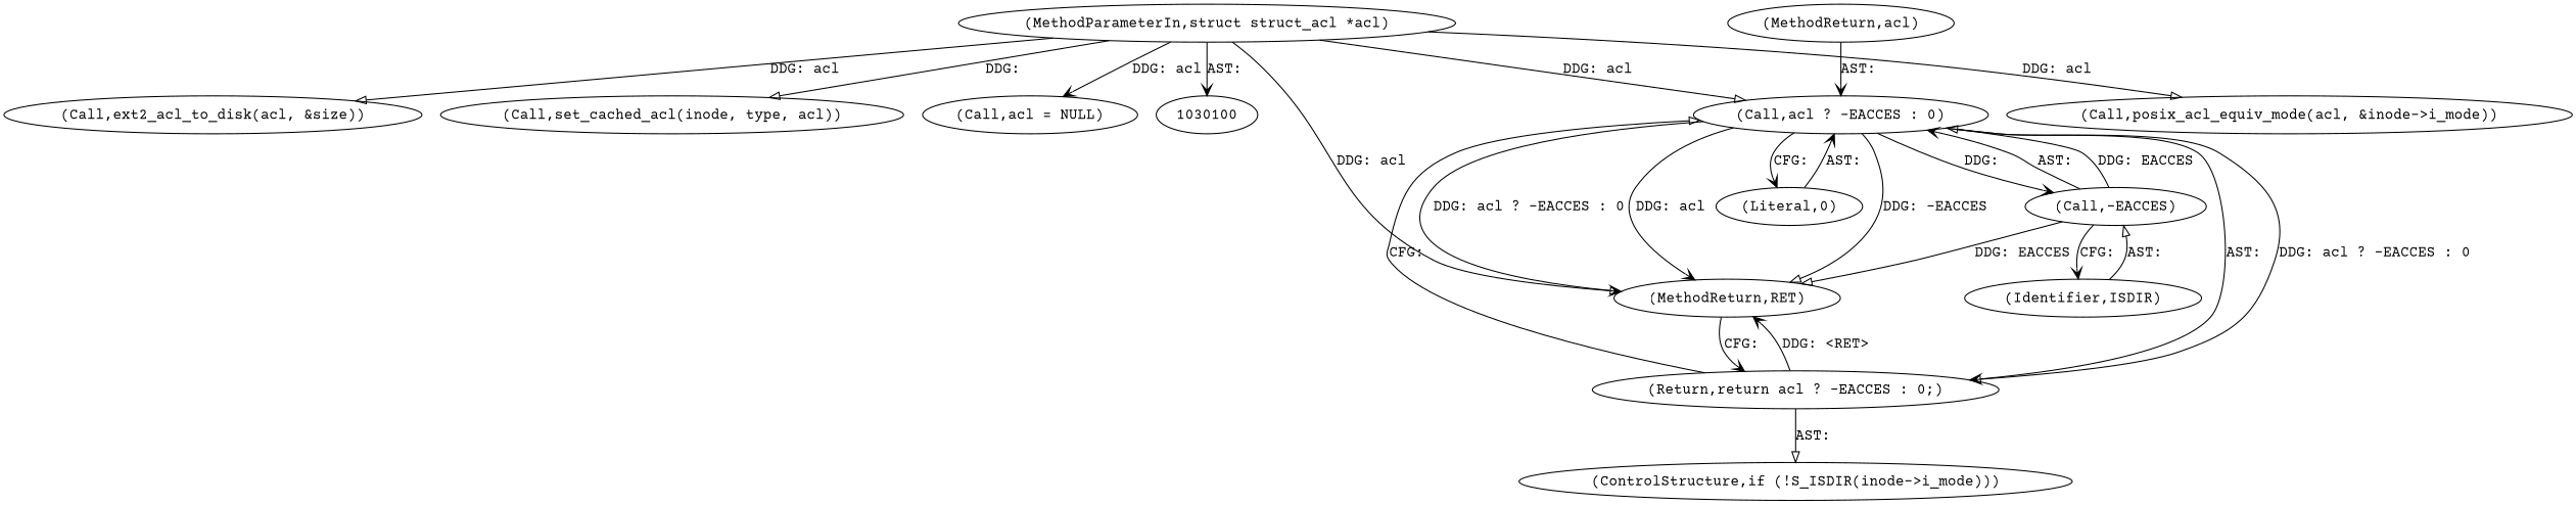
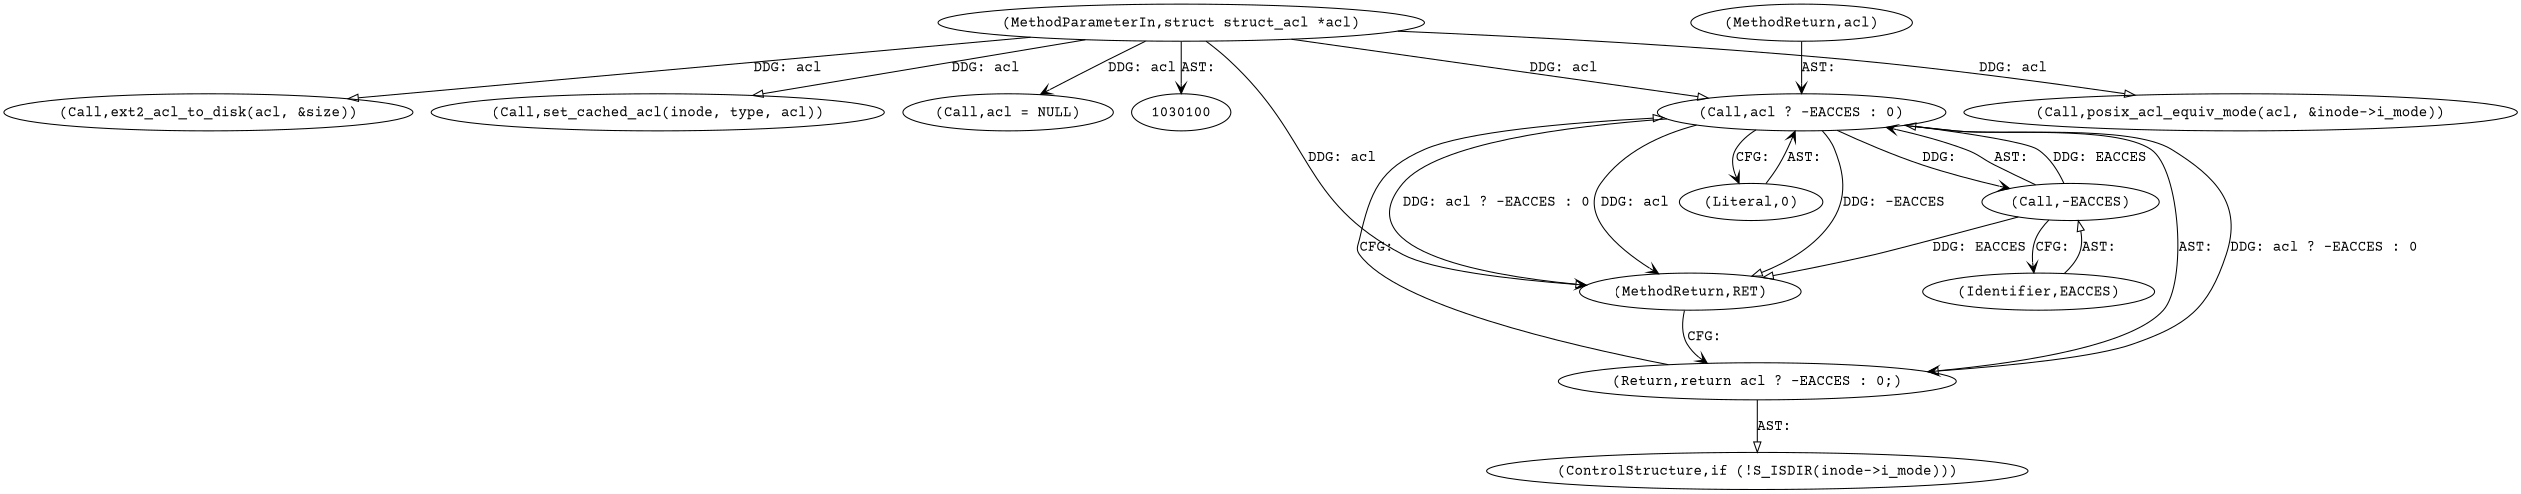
  digraph {
    fontname="Courier Prime"
    node [fontname="Courier Prime"]
    edge [arrowhead=vee fontname="Courier Prime"]
    n1 [label="(Call,acl ? -EACCES : 0)"]
    n2 [label="(Call,-EACCES)"]
    n3 [label="(Return,return acl ? -EACCES : 0;)"]
    n4 [label="(MethodReturn,RET)"]
    n5 [label="(Literal,0)"]
-   n6 [label="(Identifier,ISDIR)"]
+   n6 [label="(Identifier,EACCES)"]
    n7 [label="(ControlStructure,if (!S_ISDIR(inode->i_mode)))"]
    n8 [label="(MethodParameterIn,struct struct_acl *acl)"]
    n9 [label="(Call,posix_acl_equiv_mode(acl, &inode->i_mode))"]
    n10 [label="(Call,ext2_acl_to_disk(acl, &size))"]
    n11 [label="(Call,set_cached_acl(inode, type, acl))"]
    n12 [label="(Call,acl = NULL)"]
    n13 [label=1030100]
    n14 [label="(MethodReturn,acl)"]
    n1 -> n2 [label="DDG: "]
    n1 -> n3 [arrowhead=onormal label="AST: "]
    n1 -> n3 [label="DDG: acl ? -EACCES : 0"]
    n1 -> n4 [label="DDG: acl"]
    n1 -> n4 [arrowhead=onormal label="DDG: -EACCES"]
    n1 -> n4 [arrowhead=onormal label="DDG: acl ? -EACCES : 0"]
    n1 -> n5 [label="CFG: "]
    n2 -> n1 [label="AST: "]
    n2 -> n1 [arrowhead=onormal label="DDG: EACCES"]
    n2 -> n4 [arrowhead=onormal label="DDG: EACCES"]
    n2 -> n6 [label="CFG: "]
    n3 -> n1 [arrowhead=onormal label="CFG: "]
-   n3 -> n4 [label="DDG: <RET>"]
    n3 -> n7 [arrowhead=onormal label="AST: "]
    n4 -> n3 [label="CFG: "]
    n5 -> n1 [label="AST: "]
    n6 -> n2 [arrowhead=onormal label="AST: "]
    n8 -> n1 [arrowhead=onormal label="DDG: acl"]
    n8 -> n4 [label="DDG: acl"]
    n8 -> n9 [arrowhead=onormal label="DDG: acl"]
    n8 -> n10 [arrowhead=onormal label="DDG: acl"]
-   n8 -> n11 [arrowhead=onormal label="DDG: "]
+   n8 -> n11 [arrowhead=onormal label="DDG: acl"]
    n8 -> n12 [label="DDG: acl"]
    n8 -> n13 [label="AST: "]
    n14 -> n1 [label="AST: "]
  }
